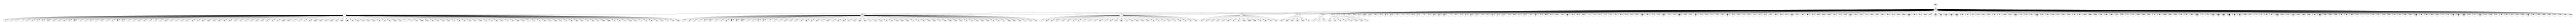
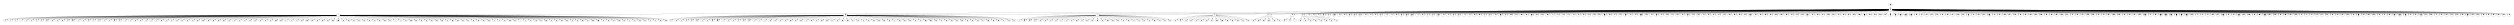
  digraph {
    fontname="Patrick Hand"
    node [fontname="Patrick Hand"]
    edge [fontname="Patrick Hand"]
    0
    1
    5
    6
    8
    9
    10
    13
    14
    17
    18
    23
    24
    25
    27
    30
    33
    34
    37
    39
    41
    42
    43
    44
    46
    49
    51
    52
    53
    61
    63
    66
    72
    75
    77
    78
    79
    80
    84
    87
    89
    90
    91
    92
    93
    95
    96
    100
    101
    103
    104
    105
    106
    107
    109
    111
    112
    113
    116
    118
    119
    123
    124
    128
    132
    135
    140
    141
    144
    145
    146
    147
    155
    163
    164
    165
    168
    170
    171
    172
    174
    175
    178
    179
    181
    182
    184
    186
    187
    188
    190
    193
    194
    195
    196
    199
    200
    201
    204
    207
    208
    210
    212
    213
    215
    219
    220
    221
    223
    227
    228
    229
    231
    232
    233
    235
    240
    242
    243
    244
    251
    254
    256
    257
    258
    260
    262
    266
    267
    268
    269
    270
    271
    273
    274
    275
    276
    277
    284
    285
    287
    288
    290
    291
    292
    294
    296
    298
    299
    300
    302
    303
    306
    309
    312
    313
    314
    316
    320
    323
    324
    327
    331
    333
    334
    336
    337
    341
    343
    345
    346
    348
    350
    353
    354
    355
    356
    358
    360
    361
    366
    367
    370
    371
    375
    378
    382
    385
    388
    390
    392
    393
    395
    396
    397
    398
    399
    406
    409
    410
    414
    417
    419
    421
    422
    423
    428
    431
    432
    434
    435
    437
    438
    439
    440
    444
    449
    451
    452
    459
    462
    464
    465
    468
    470
    471
    473
    474
    476
    477
    480
    485
    488
    489
    490
    492
    494
    497
    498
    499
    3
    4
    7
    11
    19
    20
    21
    31
    32
    35
    36
    45
    47
    57
    62
    68
    69
    71
    76
    82
    83
    85
    88
    94
    98
    102
    108
    110
    117
    121
    125
    127
    131
    136
    137
    138
    142
    152
    153
    156
    157
    158
    159
    160
    167
    176
    177
    183
    189
    192
    197
    198
    205
    209
    211
    214
    217
    222
    225
    234
    236
    245
    247
    252
    255
    263
    265
    272
    282
    289
    293
    297
    301
    307
    310
    311
    317
    318
    325
    329
    332
    338
    344
    349
+   351
    364
    365
    373
    374
    381
    383
    386
    387
    389
    391
    401
    402
    405
    407
    411
    412
    413
    415
    424
    425
    427
    429
    430
    433
    436
    443
    445
    446
    453
    455
    460
    463
    472
    475
    479
    481
    482
    483
    484
    486
    491
    493
    495
    12
    15
    22
    26
    28
    38
    40
    48
    54
    55
    56
    58
    60
    64
    70
    73
    86
    97
    114
    115
    122
    126
    134
    150
    151
    154
    191
    203
    216
    238
    239
    241
    248
    253
    259
    261
    264
    278
    279
    280
    283
    308
    315
    321
    322
    326
    328
    340
    342
    352
    357
    363
    368
    369
    372
    376
    380
    400
    404
    420
    441
    450
    457
    458
    461
    469
    478
    16
    59
    65
    74
    129
    143
    148
    149
    161
    166
    169
    185
    218
    226
    249
    305
    319
    330
    362
    377
    379
    384
    416
    418
    447
    448
    454
    466
    467
    487
    50
    99
    120
    139
    162
    230
    237
    246
    250
    335
    359
    394
    403
    426
    442
    206
    295
    304
    339
    456
    496
    29
    67
    81
    133
    180
    286
    347
    173
    130
    408
    281
    224
    0 -> 1
    0 -> 5
    0 -> 6
    0 -> 8
    0 -> 9
    0 -> 10
    0 -> 13
    0 -> 14
    0 -> 17
    0 -> 18
    0 -> 23
    0 -> 24
    0 -> 25
    0 -> 27
    0 -> 30
    0 -> 33
    0 -> 34
    0 -> 37
    0 -> 39
    0 -> 41
    0 -> 42
    0 -> 43
    0 -> 44
    0 -> 46
    0 -> 49
    0 -> 51
    0 -> 52
    0 -> 53
    0 -> 61
    0 -> 63
    0 -> 66
    0 -> 72
    0 -> 75
    0 -> 77
    0 -> 78
    0 -> 79
    0 -> 80
    0 -> 84
    0 -> 87
    0 -> 89
    0 -> 90
    0 -> 91
    0 -> 92
    0 -> 93
    0 -> 95
    0 -> 96
    0 -> 100
    0 -> 101
    0 -> 103
    0 -> 104
    0 -> 105
    0 -> 106
    0 -> 107
    0 -> 109
    0 -> 111
    0 -> 112
    0 -> 113
    0 -> 116
    0 -> 118
    0 -> 119
    0 -> 123
    0 -> 124
    0 -> 128
    0 -> 132
    0 -> 135
    0 -> 140
    0 -> 141
    0 -> 144
    0 -> 145
    0 -> 146
    0 -> 147
    0 -> 155
    0 -> 163
    0 -> 164
    0 -> 165
    0 -> 168
    0 -> 170
    0 -> 171
    0 -> 172
    0 -> 174
    0 -> 175
    0 -> 178
    0 -> 179
    0 -> 181
    0 -> 182
    0 -> 184
    0 -> 186
    0 -> 187
    0 -> 188
    0 -> 190
    0 -> 193
    0 -> 194
    0 -> 195
    0 -> 196
    0 -> 199
    0 -> 200
    0 -> 201
    0 -> 204
    0 -> 207
    0 -> 208
    0 -> 210
    0 -> 212
    0 -> 213
    0 -> 215
    0 -> 219
    0 -> 220
    0 -> 221
    0 -> 223
    0 -> 227
    0 -> 228
    0 -> 229
    0 -> 231
    0 -> 232
    0 -> 233
    0 -> 235
    0 -> 240
    0 -> 242
    0 -> 243
    0 -> 244
    0 -> 251
    0 -> 254
    0 -> 256
    0 -> 257
    0 -> 258
    0 -> 260
    0 -> 262
    0 -> 266
    0 -> 267
    0 -> 268
    0 -> 269
    0 -> 270
    0 -> 271
    0 -> 273
    0 -> 274
    0 -> 275
    0 -> 276
    0 -> 277
    0 -> 284
    0 -> 285
    0 -> 287
    0 -> 288
    0 -> 290
    0 -> 291
    0 -> 292
    0 -> 294
    0 -> 296
    0 -> 298
    0 -> 299
    0 -> 300
    0 -> 302
    0 -> 303
    0 -> 306
    0 -> 309
    0 -> 312
    0 -> 313
    0 -> 314
    0 -> 316
    0 -> 320
    0 -> 323
    0 -> 324
    0 -> 327
    0 -> 331
    0 -> 333
    0 -> 334
    0 -> 336
    0 -> 337
    0 -> 341
    0 -> 343
    0 -> 345
    0 -> 346
    0 -> 348
    0 -> 350
    0 -> 353
    0 -> 354
    0 -> 355
    0 -> 356
    0 -> 358
    0 -> 360
    0 -> 361
    0 -> 366
    0 -> 367
    0 -> 370
    0 -> 371
    0 -> 375
    0 -> 378
    0 -> 382
    0 -> 385
    0 -> 388
    0 -> 390
    0 -> 392
    0 -> 393
    0 -> 395
    0 -> 396
    0 -> 397
    0 -> 398
    0 -> 399
    0 -> 406
    0 -> 409
    0 -> 410
    0 -> 414
    0 -> 417
    0 -> 419
    0 -> 421
    0 -> 422
    0 -> 423
    0 -> 428
    0 -> 431
    0 -> 432
    0 -> 434
    0 -> 435
    0 -> 437
    0 -> 438
    0 -> 439
    0 -> 440
    0 -> 444
    0 -> 449
    0 -> 451
    0 -> 452
    0 -> 459
    0 -> 462
    0 -> 464
    0 -> 465
    0 -> 468
    0 -> 470
    0 -> 471
    0 -> 473
    0 -> 474
    0 -> 476
    0 -> 477
    0 -> 480
    0 -> 485
    0 -> 488
    0 -> 489
    0 -> 490
    0 -> 492
    0 -> 494
    0 -> 497
    0 -> 498
    0 -> 499
    1 -> 3
    1 -> 4
    1 -> 7
    1 -> 11
    1 -> 19
    1 -> 20
    1 -> 21
    1 -> 31
    1 -> 32
    1 -> 35
    1 -> 36
    1 -> 45
    1 -> 47
    1 -> 57
    1 -> 62
    1 -> 68
    1 -> 69
    1 -> 71
    1 -> 76
    1 -> 82
    1 -> 83
    1 -> 85
    1 -> 88
    1 -> 94
    1 -> 98
    1 -> 102
    1 -> 108
    1 -> 110
    1 -> 117
    1 -> 121
    1 -> 125
    1 -> 127
    1 -> 131
    1 -> 136
    1 -> 137
    1 -> 138
    1 -> 142
    1 -> 152
    1 -> 153
    1 -> 156
    1 -> 157
    1 -> 158
    1 -> 159
    1 -> 160
    1 -> 167
    1 -> 176
    1 -> 177
    1 -> 183
    1 -> 189
    1 -> 192
    1 -> 197
    1 -> 198
    1 -> 205
    1 -> 209
    1 -> 211
    1 -> 214
    1 -> 217
    1 -> 222
    1 -> 225
    1 -> 234
    1 -> 236
    1 -> 245
    1 -> 247
    1 -> 252
    1 -> 255
    1 -> 263
    1 -> 265
    1 -> 272
    1 -> 282
    1 -> 289
    1 -> 293
    1 -> 297
    1 -> 301
    1 -> 307
    1 -> 310
    1 -> 311
    1 -> 317
    1 -> 318
    1 -> 325
    1 -> 329
    1 -> 332
    1 -> 338
    1 -> 344
    1 -> 349
+   1 -> 351
    1 -> 364
    1 -> 365
    1 -> 373
    1 -> 374
    1 -> 381
    1 -> 383
    1 -> 386
    1 -> 387
    1 -> 389
    1 -> 391
    1 -> 401
    1 -> 402
    1 -> 405
    1 -> 407
    1 -> 411
    1 -> 412
    1 -> 413
    1 -> 415
    1 -> 424
    1 -> 425
    1 -> 427
    1 -> 429
    1 -> 430
    1 -> 433
    1 -> 436
    1 -> 443
    1 -> 445
    1 -> 446
    1 -> 453
    1 -> 455
    1 -> 460
    1 -> 463
    1 -> 472
    1 -> 475
    1 -> 479
    1 -> 481
    1 -> 482
    1 -> 483
    1 -> 484
    1 -> 486
    1 -> 491
    1 -> 493
    1 -> 495
    5 -> 12
    5 -> 15
    5 -> 22
    5 -> 26
    5 -> 28
    5 -> 38
    5 -> 40
    5 -> 48
    5 -> 54
    5 -> 55
    5 -> 56
    5 -> 58
    5 -> 60
    5 -> 64
    5 -> 70
    5 -> 73
    5 -> 86
    5 -> 97
    5 -> 114
    5 -> 115
    5 -> 122
    5 -> 126
    5 -> 134
    5 -> 150
    5 -> 151
    5 -> 154
    5 -> 191
    5 -> 203
    5 -> 216
    5 -> 238
    5 -> 239
    5 -> 241
    5 -> 248
    5 -> 253
    5 -> 259
    5 -> 261
    5 -> 264
    5 -> 278
    5 -> 279
    5 -> 280
    5 -> 283
    5 -> 308
    5 -> 315
    5 -> 321
    5 -> 322
    5 -> 326
    5 -> 328
    5 -> 340
    5 -> 342
    5 -> 352
    5 -> 357
    5 -> 363
    5 -> 368
    5 -> 369
    5 -> 372
    5 -> 376
    5 -> 380
    5 -> 400
    5 -> 404
    5 -> 420
    5 -> 441
    5 -> 450
    5 -> 457
    5 -> 458
    5 -> 461
    5 -> 469
    5 -> 478
    6 -> 16
    6 -> 59
    6 -> 65
    6 -> 74
    6 -> 129
    6 -> 143
    6 -> 148
    6 -> 149
    6 -> 161
    6 -> 166
    6 -> 169
    6 -> 185
    6 -> 218
    6 -> 226
    6 -> 249
    6 -> 305
    6 -> 319
    6 -> 330
    6 -> 362
    6 -> 377
    6 -> 379
    6 -> 384
    6 -> 416
    6 -> 418
    6 -> 447
    6 -> 448
    6 -> 454
    6 -> 466
    6 -> 467
    6 -> 487
    8 -> 50
    8 -> 99
    8 -> 120
    8 -> 139
    8 -> 162
    8 -> 230
    8 -> 237
    8 -> 246
    8 -> 250
    8 -> 335
    8 -> 359
    8 -> 394
    8 -> 403
    8 -> 426
    8 -> 442
    9 -> 206
    9 -> 295
    9 -> 304
    9 -> 339
    9 -> 456
    9 -> 496
    10 -> 29
    10 -> 67
    10 -> 81
    13 -> 133
    13 -> 180
    13 -> 286
    13 -> 347
    14 -> 173
    17 -> 130
    17 -> 408
    18 -> 281
    224 -> 0
  }
